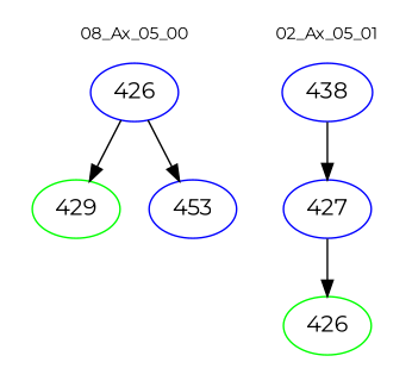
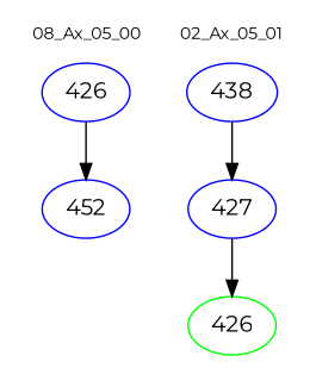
  digraph {
    fontname=Montserrat
    node [color=blue fontname=Montserrat]
    edge [color=black fontname=Montserrat]
    n1 [label=426]
-   n2 [color=green label=429]
-   n3 [label=453]
+   n3 [label=452]
    n4 [label=427]
    n5 [color=green label=426]
    n6 [label=438]
    subgraph cluster_1 {
      color=white
      fontsize=10
      label="08_Ax_05_00"
      n1
-     n2
      n3
    }
    subgraph cluster_2 {
      color=white
      fontsize=10
      label="02_Ax_05_01"
      n4
      n5
      n6
    }
-   n1 -> n2
    n1 -> n3
    n4 -> n5
    n6 -> n4
  }
